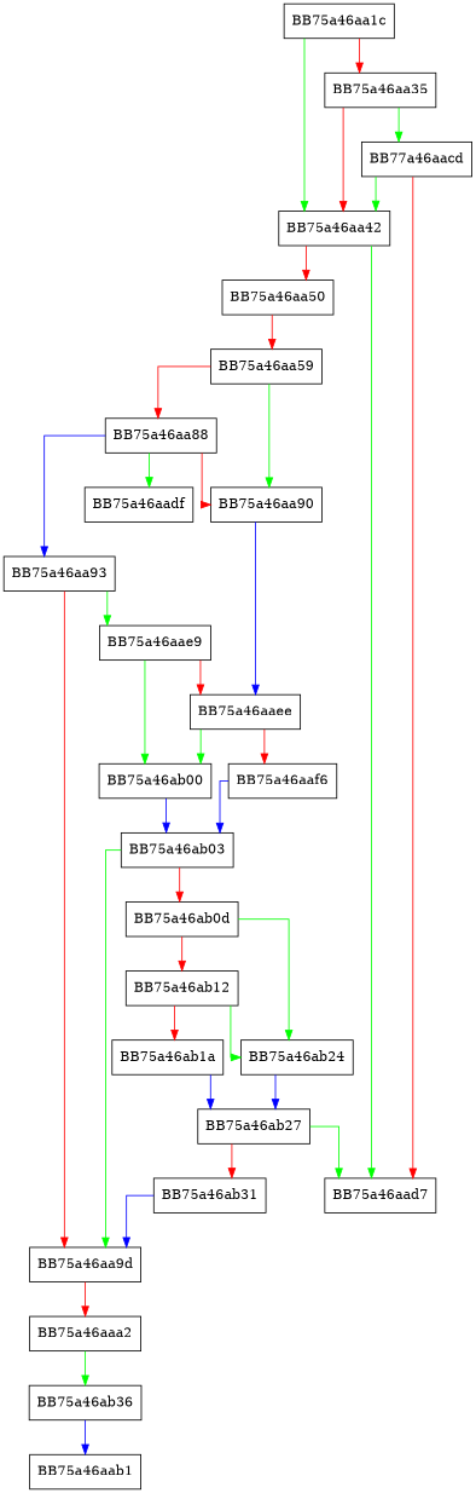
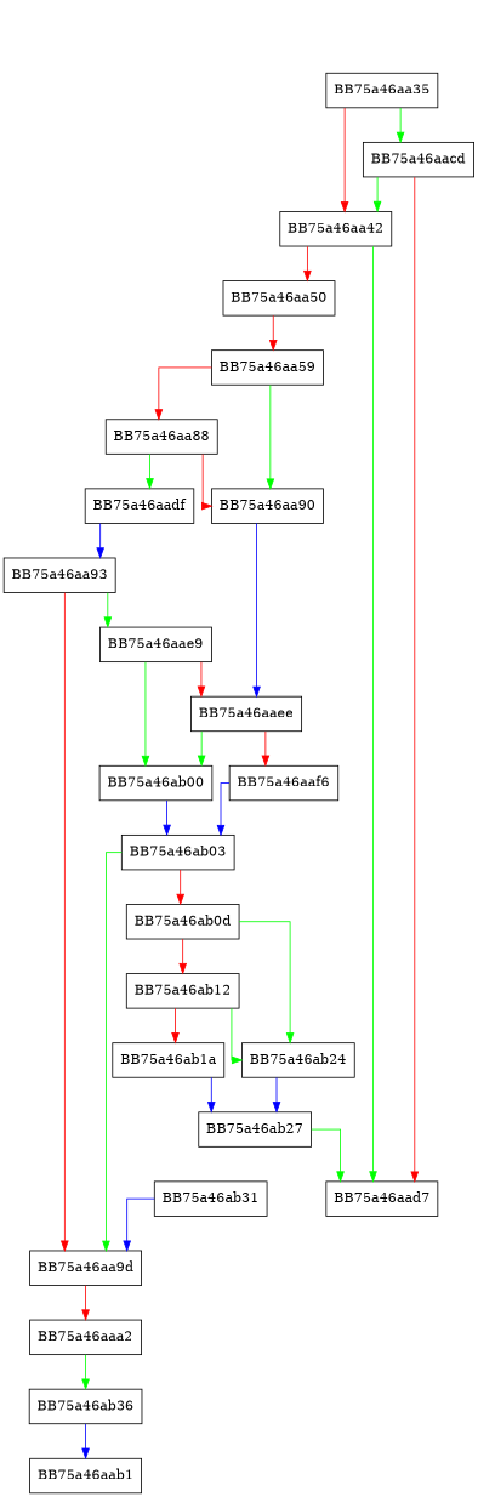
  digraph {
    splines=ortho
    node [shape=box]
    edge [color=red]
-   BB75a46aa1c
    BB75a46aa42
    BB75a46aa35
    BB75a46aad7
    BB75a46aa50
-   BB75a46aacd [label=BB77a46aacd]
+   BB75a46aacd
    BB75a46aa59
    BB75a46aa90
    BB75a46aa88
    BB75a46aaee
    BB75a46aadf
    BB75a46aa93
    BB75a46aae9
    BB75a46aa9d
    BB75a46ab00
    BB75a46aaa2
    BB75a46ab03
    BB75a46aaf6
    BB75a46ab36
    BB75a46aab1
    BB75a46ab0d
    BB75a46ab24
    BB75a46ab12
    BB75a46ab27
    BB75a46ab1a
    BB75a46ab31
-   BB75a46aa1c -> BB75a46aa42 [color=green]
-   BB75a46aa1c -> BB75a46aa35
    BB75a46aa42 -> BB75a46aad7 [color=green]
    BB75a46aa42 -> BB75a46aa50
    BB75a46aa35 -> BB75a46aa42
    BB75a46aa35 -> BB75a46aacd [color=green]
    BB75a46aa50 -> BB75a46aa59
    BB75a46aacd -> BB75a46aa42 [color=green]
    BB75a46aacd -> BB75a46aad7
    BB75a46aa59 -> BB75a46aa90 [color=green]
    BB75a46aa59 -> BB75a46aa88
    BB75a46aa90 -> BB75a46aaee [color=blue]
    BB75a46aa88 -> BB75a46aa90
    BB75a46aa88 -> BB75a46aadf [color=green]
    BB75a46aaee -> BB75a46ab00 [color=green]
    BB75a46aaee -> BB75a46aaf6
-   BB75a46aa88 -> BB75a46aa93 [color=blue]
+   BB75a46aadf -> BB75a46aa93 [color=blue]
    BB75a46aa93 -> BB75a46aae9 [color=green]
    BB75a46aa93 -> BB75a46aa9d
    BB75a46aae9 -> BB75a46aaee
    BB75a46aae9 -> BB75a46ab00 [color=green]
    BB75a46aa9d -> BB75a46aaa2
    BB75a46ab00 -> BB75a46ab03 [color=blue]
    BB75a46aaa2 -> BB75a46ab36 [color=green]
    BB75a46ab03 -> BB75a46aa9d [color=green]
    BB75a46ab03 -> BB75a46ab0d
    BB75a46aaf6 -> BB75a46ab03 [color=blue]
    BB75a46ab36 -> BB75a46aab1 [color=blue]
    BB75a46ab0d -> BB75a46ab24 [color=green]
    BB75a46ab0d -> BB75a46ab12
    BB75a46ab24 -> BB75a46ab27 [color=blue]
    BB75a46ab12 -> BB75a46ab24 [color=green]
    BB75a46ab12 -> BB75a46ab1a
    BB75a46ab27 -> BB75a46aad7 [color=green]
-   BB75a46ab27 -> BB75a46ab31
    BB75a46ab1a -> BB75a46ab27 [color=blue]
    BB75a46ab31 -> BB75a46aa9d [color=blue]
  }
